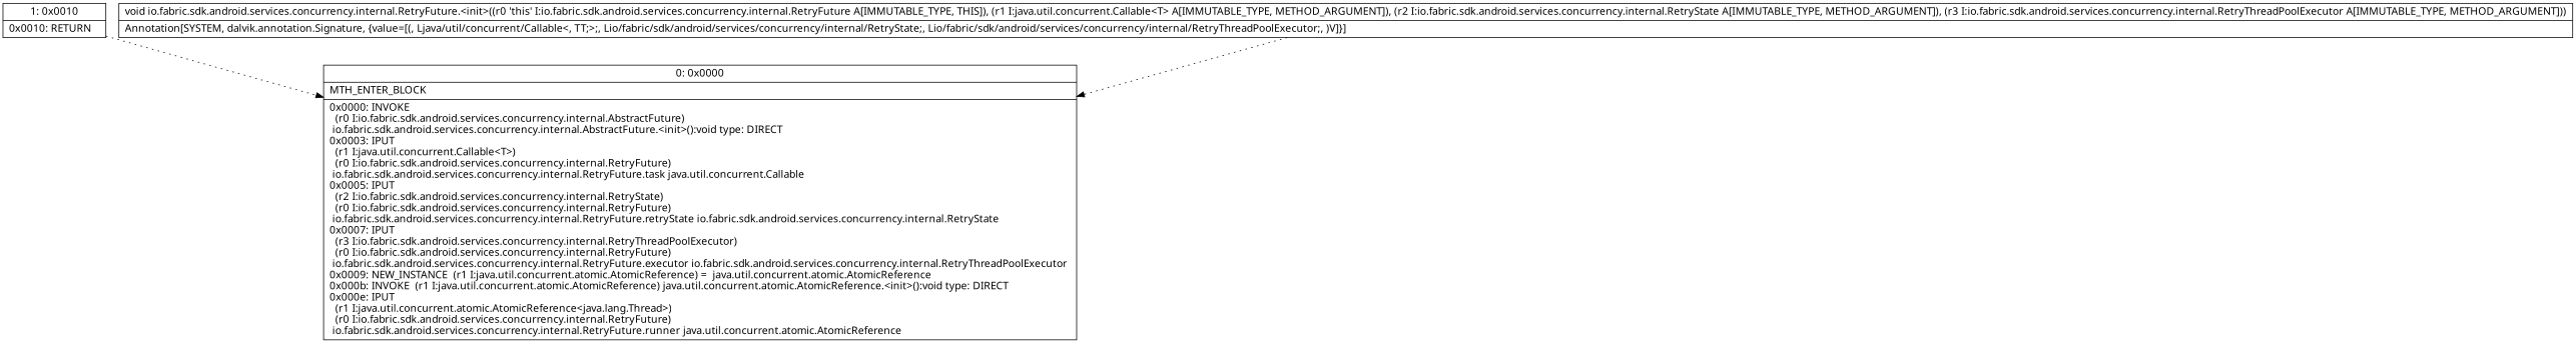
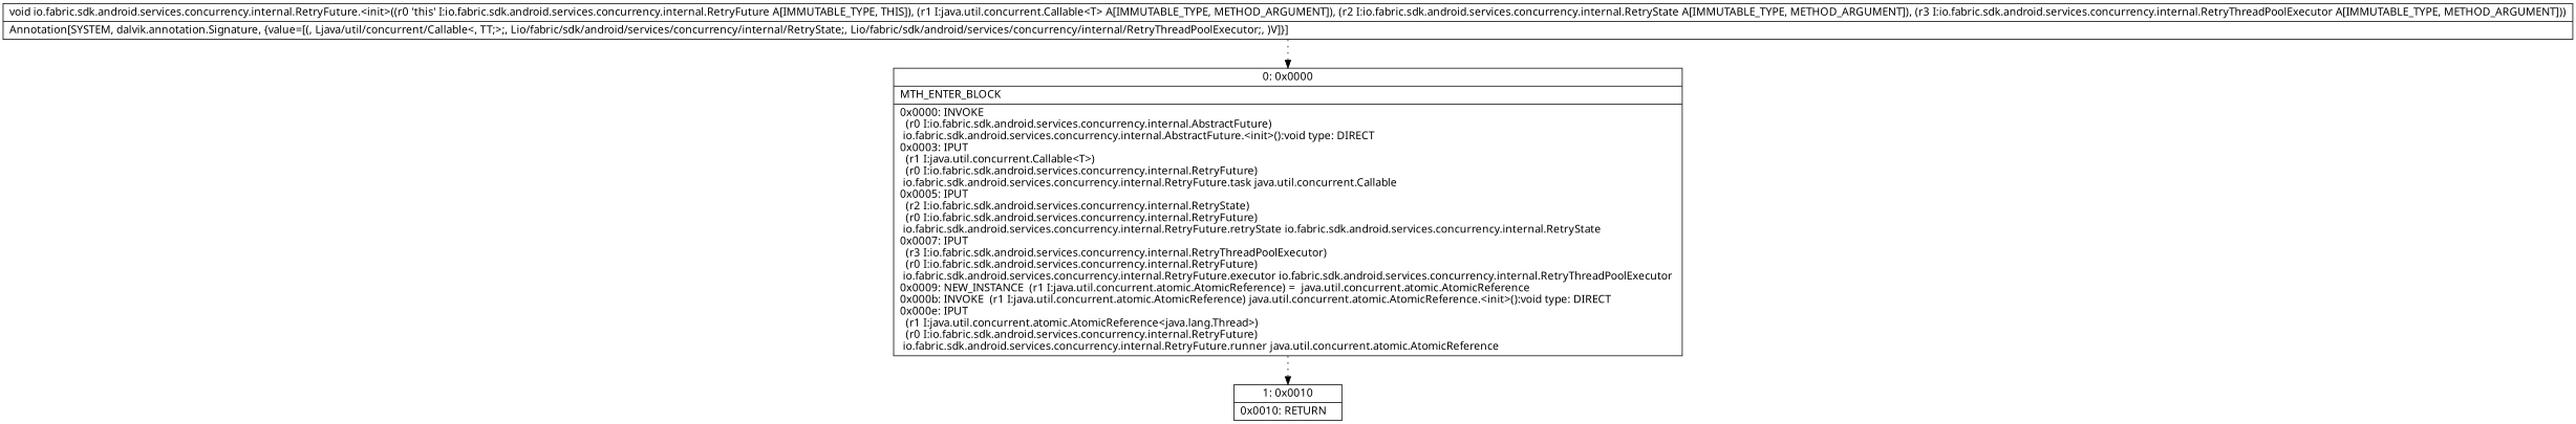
  digraph {
    fontname="Noto Sans"
    node [shape=record fontname="Noto Sans"]
    edge [style=dotted fontname="Noto Sans"]
    n1 [label="{0\:\ 0x0000|MTH_ENTER_BLOCK\l|0x0000: INVOKE  \l  (r0 I:io.fabric.sdk.android.services.concurrency.internal.AbstractFuture)\l io.fabric.sdk.android.services.concurrency.internal.AbstractFuture.\<init\>():void type: DIRECT \l0x0003: IPUT  \l  (r1 I:java.util.concurrent.Callable\<T\>)\l  (r0 I:io.fabric.sdk.android.services.concurrency.internal.RetryFuture)\l io.fabric.sdk.android.services.concurrency.internal.RetryFuture.task java.util.concurrent.Callable \l0x0005: IPUT  \l  (r2 I:io.fabric.sdk.android.services.concurrency.internal.RetryState)\l  (r0 I:io.fabric.sdk.android.services.concurrency.internal.RetryFuture)\l io.fabric.sdk.android.services.concurrency.internal.RetryFuture.retryState io.fabric.sdk.android.services.concurrency.internal.RetryState \l0x0007: IPUT  \l  (r3 I:io.fabric.sdk.android.services.concurrency.internal.RetryThreadPoolExecutor)\l  (r0 I:io.fabric.sdk.android.services.concurrency.internal.RetryFuture)\l io.fabric.sdk.android.services.concurrency.internal.RetryFuture.executor io.fabric.sdk.android.services.concurrency.internal.RetryThreadPoolExecutor \l0x0009: NEW_INSTANCE  (r1 I:java.util.concurrent.atomic.AtomicReference) =  java.util.concurrent.atomic.AtomicReference \l0x000b: INVOKE  (r1 I:java.util.concurrent.atomic.AtomicReference) java.util.concurrent.atomic.AtomicReference.\<init\>():void type: DIRECT \l0x000e: IPUT  \l  (r1 I:java.util.concurrent.atomic.AtomicReference\<java.lang.Thread\>)\l  (r0 I:io.fabric.sdk.android.services.concurrency.internal.RetryFuture)\l io.fabric.sdk.android.services.concurrency.internal.RetryFuture.runner java.util.concurrent.atomic.AtomicReference \l}"]
    n2 [label="{1\:\ 0x0010|0x0010: RETURN   \l}"]
    n3 [label="{void io.fabric.sdk.android.services.concurrency.internal.RetryFuture.\<init\>((r0 'this' I:io.fabric.sdk.android.services.concurrency.internal.RetryFuture A[IMMUTABLE_TYPE, THIS]), (r1 I:java.util.concurrent.Callable\<T\> A[IMMUTABLE_TYPE, METHOD_ARGUMENT]), (r2 I:io.fabric.sdk.android.services.concurrency.internal.RetryState A[IMMUTABLE_TYPE, METHOD_ARGUMENT]), (r3 I:io.fabric.sdk.android.services.concurrency.internal.RetryThreadPoolExecutor A[IMMUTABLE_TYPE, METHOD_ARGUMENT]))  | Annotation[SYSTEM, dalvik.annotation.Signature, \{value=[(, Ljava\/util\/concurrent\/Callable\<, TT;\>;, Lio\/fabric\/sdk\/android\/services\/concurrency\/internal\/RetryState;, Lio\/fabric\/sdk\/android\/services\/concurrency\/internal\/RetryThreadPoolExecutor;, )V]\}]\l}"]
-   n2 -> n1
+   n1 -> n2
    n3 -> n1
  }
